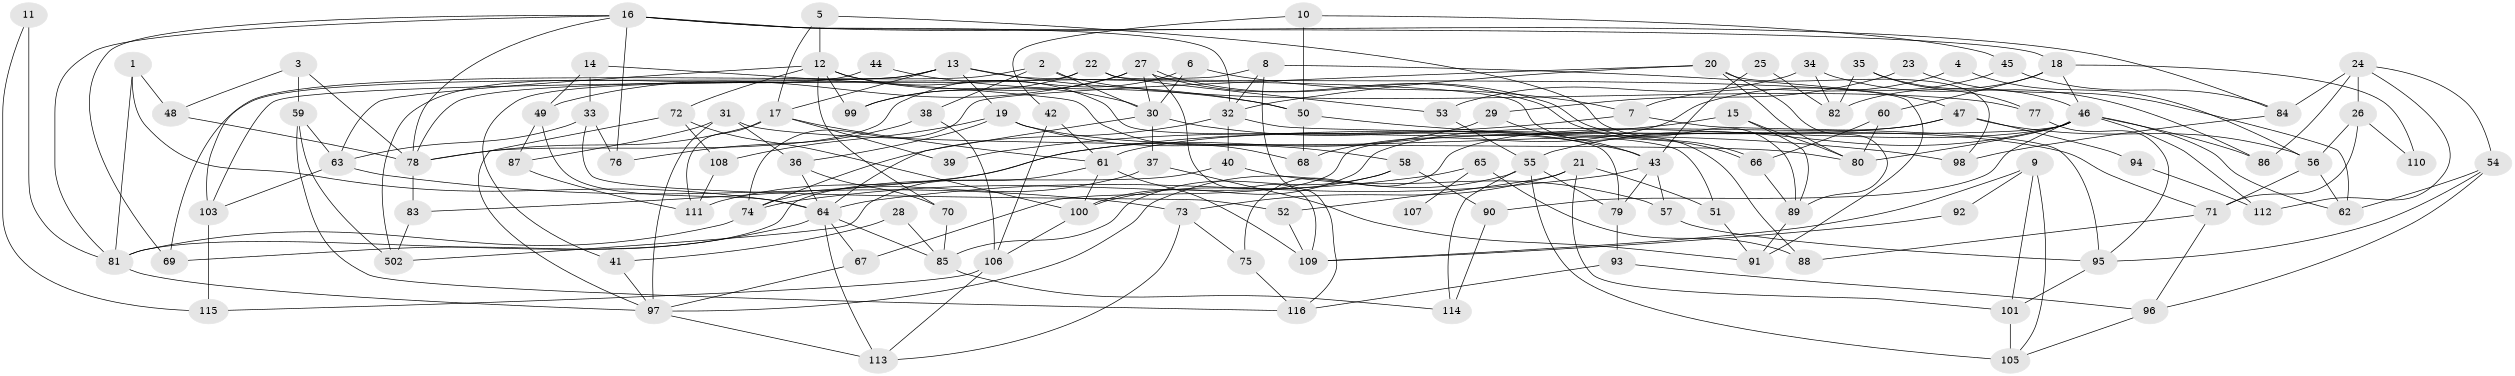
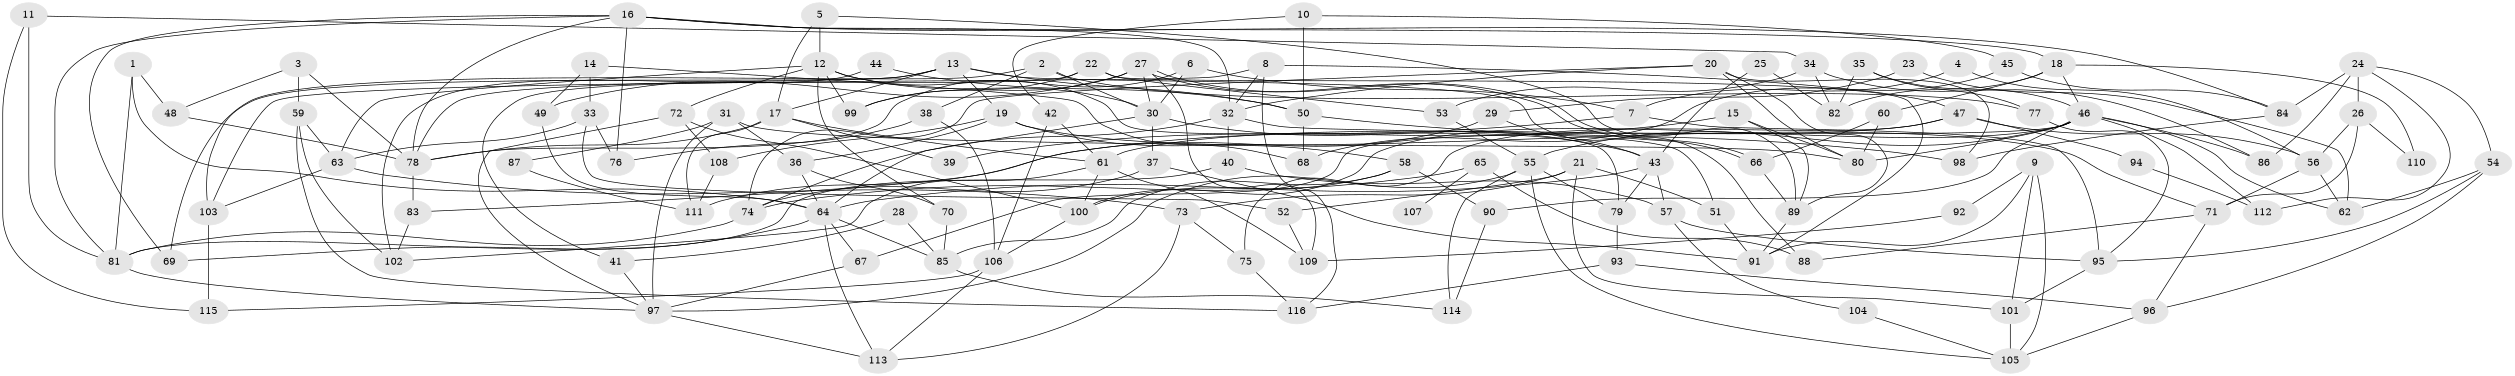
  graph {
    node [color=gray90 style=filled]
    1
    48
    64
    81
    78
    69
    85
    67
    113
    97
    2
    30
    38
    77
    43
    37
    76
    106
    95
    3
    59
    116
    63
-   102 [label=502]
+   102
    83
    4
    7
    56
    39
    71
    62
    5
    12
    17
    89
    70
    72
    79
    99
    61
    111
    91
    6
    101
    8
    32
    47
    103
    74
    51
    40
    75
    94
    115
    9
    92
    105
    109
    15
    80
    10
    42
    45
    50
    68
    84
    98
    11
    34
    82
    53
    86
    73
    108
    100
    93
    13
    19
    88
    36
    58
    14
    33
    49
    52
    87
    16
    18
    46
    60
    110
    112
    55
    90
    66
    96
    20
    21
    22
    41
    23
    29
    24
    26
    54
    25
    57
    27
    28
    114
    31
    35
+   104
    44
    65
    107
    1 -- 48
    1 -- 64
    1 -- 81
    48 -- 78
    64 -- 69
    64 -- 85
    64 -- 67
    64 -- 113
    81 -- 97
    78 -- 83
    85 -- 114
    67 -- 97
    97 -- 113
    2 -- 69
    2 -- 30
    2 -- 38
    2 -- 77
    30 -- 64
    30 -- 43
    30 -- 37
    38 -- 76
    38 -- 106
    77 -- 95
    43 -- 64
    43 -- 79
    43 -- 57
    37 -- 91
    37 -- 74
    106 -- 113
    106 -- 115
    95 -- 101
    3 -- 48
    3 -- 78
    3 -- 59
    59 -- 116
    59 -- 63
    59 -- 102
    63 -- 103
    63 -- 73
    83 -- 102
    4 -- 7
    4 -- 56
    7 -- 95
    7 -- 39
    56 -- 71
    56 -- 62
    71 -- 88
    71 -- 96
    5 -- 12
    5 -- 17
    5 -- 89
    12 -- 30
    12 -- 63
    12 -- 70
    12 -- 72
    12 -- 79
    12 -- 99
    17 -- 78
    17 -- 39
    17 -- 61
    17 -- 111
    89 -- 91
    70 -- 85
    72 -- 97
    72 -- 108
    72 -- 100
    79 -- 93
    61 -- 102
    61 -- 109
    61 -- 100
    6 -- 78
    6 -- 30
    6 -- 7
    101 -- 105
    8 -- 116
    8 -- 32
    8 -- 47
    8 -- 103
    32 -- 74
    32 -- 51
    32 -- 40
    47 -- 56
    47 -- 61
    47 -- 75
    47 -- 94
    103 -- 115
    74 -- 81
    51 -- 91
    40 -- 81
    40 -- 57
    75 -- 116
    94 -- 112
    9 -- 101
    9 -- 92
    9 -- 105
-   9 -- 109
+   9 -- 91
    92 -- 109
    15 -- 83
    15 -- 89
    15 -- 80
    10 -- 42
    10 -- 45
    10 -- 50
    42 -- 106
    42 -- 61
    45 -- 68
    45 -- 84
    50 -- 68
    50 -- 98
    84 -- 98
    11 -- 81
    11 -- 115
+   11 -- 34
    34 -- 82
    34 -- 53
    34 -- 86
    53 -- 55
    73 -- 113
    73 -- 75
    108 -- 111
    100 -- 106
    93 -- 116
    93 -- 96
    13 -- 78
    13 -- 17
    13 -- 103
    13 -- 50
    13 -- 19
    13 -- 88
    19 -- 71
    19 -- 108
    19 -- 36
    19 -- 58
    36 -- 64
    36 -- 70
    58 -- 85
    58 -- 100
    58 -- 90
    14 -- 68
    14 -- 33
    14 -- 49
    33 -- 76
    33 -- 63
    33 -- 52
    49 -- 64
-   49 -- 87
    52 -- 109
    87 -- 111
    16 -- 81
    16 -- 78
    16 -- 69
    16 -- 76
    16 -- 32
    16 -- 84
    16 -- 18
    18 -- 82
    18 -- 46
    18 -- 60
    18 -- 110
    46 -- 67
    46 -- 62
    46 -- 80
    46 -- 86
    46 -- 100
    46 -- 112
    46 -- 55
    46 -- 90
    60 -- 80
    60 -- 66
    55 -- 97
    55 -- 79
    55 -- 105
    55 -- 114
    90 -- 114
    66 -- 89
    96 -- 105
    20 -- 89
    20 -- 32
    20 -- 74
    20 -- 80
    20 -- 98
    21 -- 101
    21 -- 51
    21 -- 73
    21 -- 52
    22 -- 99
    22 -- 91
    22 -- 53
    22 -- 41
    41 -- 97
    23 -- 62
    23 -- 29
    29 -- 43
    29 -- 111
    24 -- 84
    24 -- 86
    24 -- 112
    24 -- 26
    24 -- 54
    26 -- 56
    26 -- 71
    26 -- 110
    54 -- 95
    54 -- 62
    54 -- 96
    25 -- 43
    25 -- 82
    57 -- 95
+   57 -- 104
    27 -- 30
    27 -- 99
    27 -- 109
    27 -- 49
    27 -- 66
    27 -- 66
    28 -- 85
    28 -- 41
    31 -- 97
    31 -- 80
    31 -- 36
    31 -- 87
    35 -- 77
    35 -- 82
    35 -- 46
+   104 -- 105
    44 -- 102
    44 -- 50
    65 -- 74
    65 -- 88
    65 -- 107
  }
